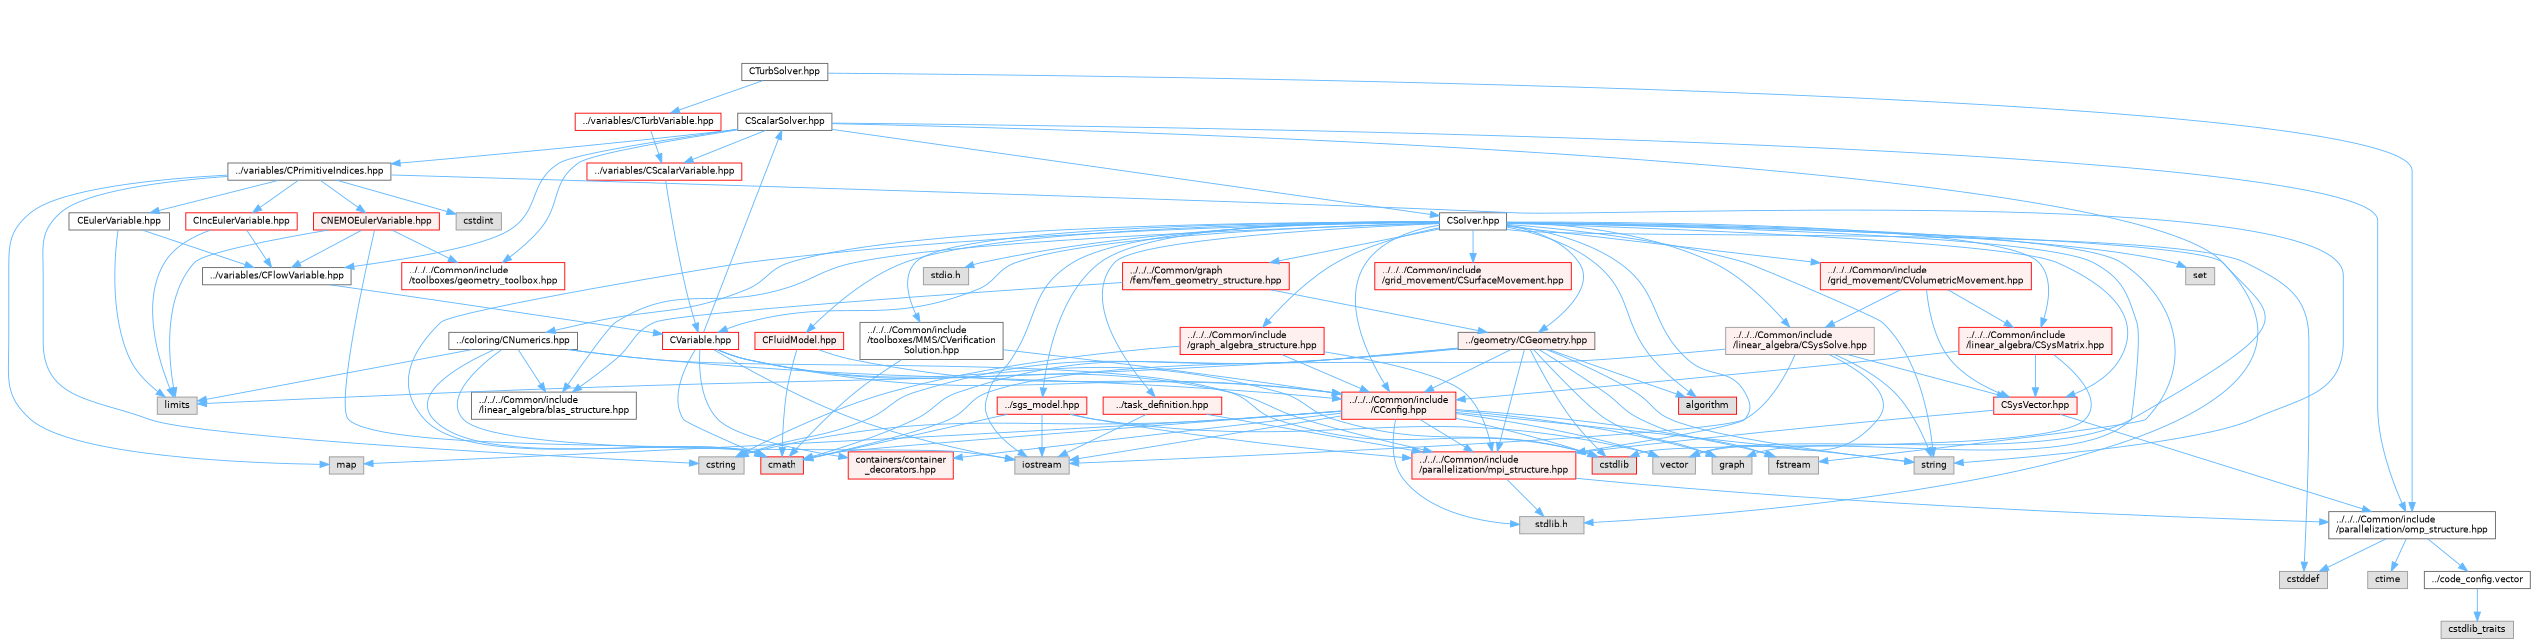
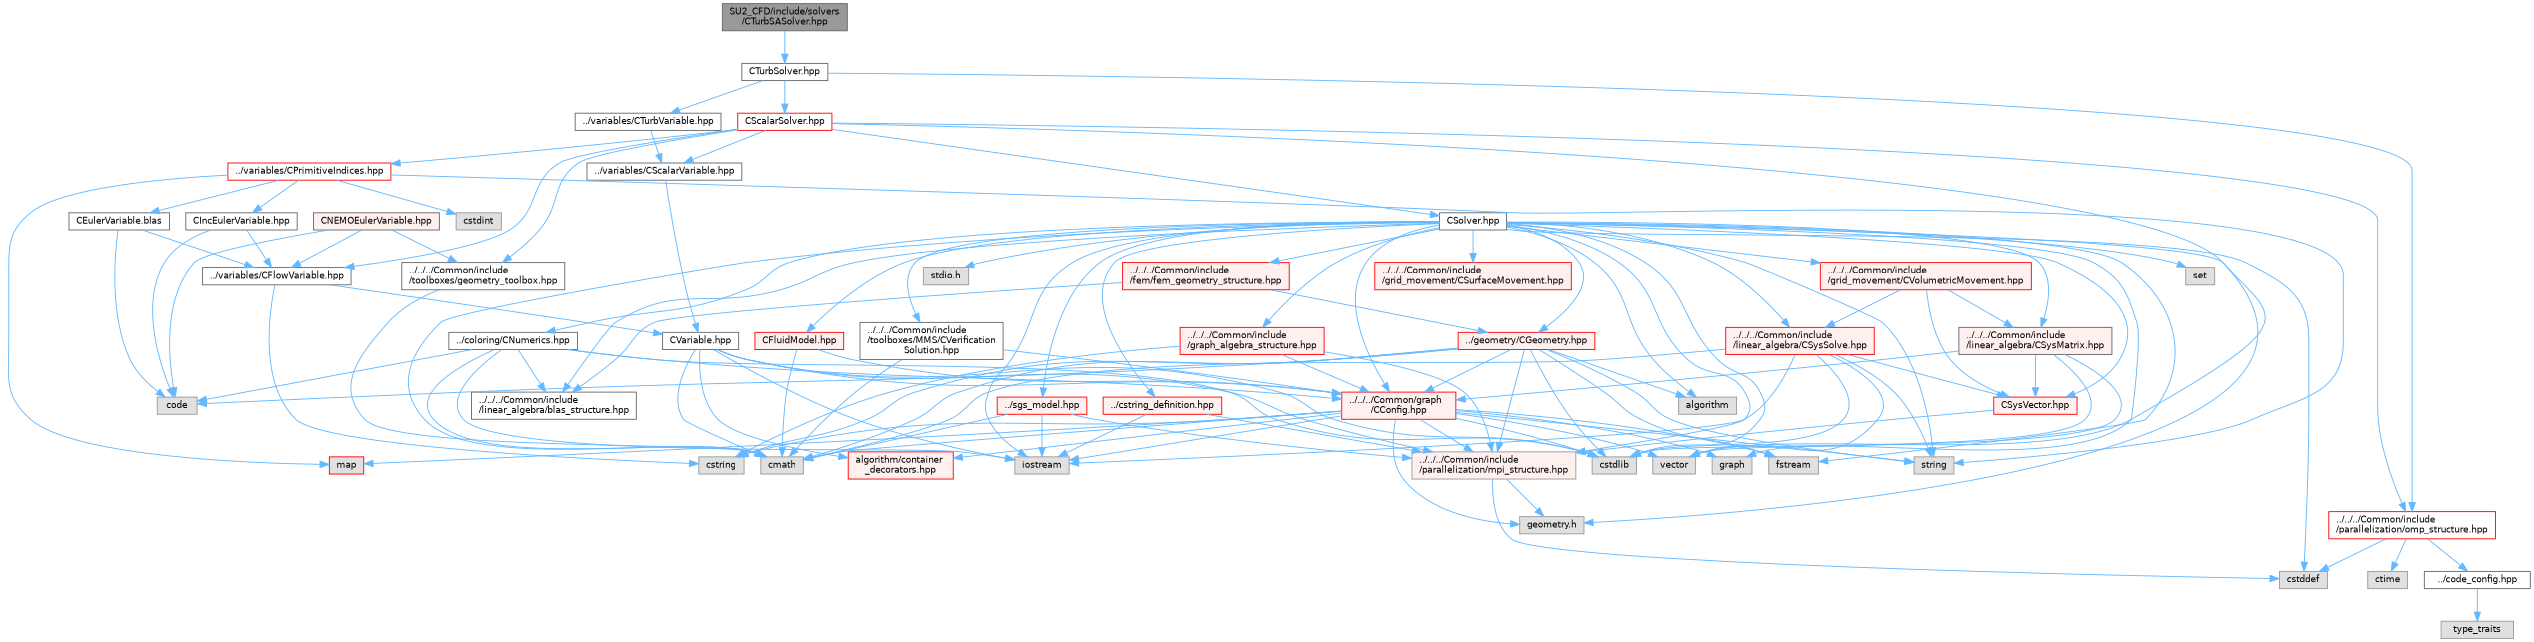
  digraph {
    node [color=grey60 fillcolor="#E0E0E0" fontname=Helvetica fontsize=10 shape=box style=filled]
    edge [color=steelblue1 fontname=Helvetica fontsize=10 labelfontname=Helvetica labelfontsize=10 style=solid]
+   n1 [color=gray40 fillcolor=grey60 fontcolor=black height=0.2 label="SU2_CFD/include/solvers\l/CTurbSASolver.hpp" width=0.4]
    n2 [color=grey40 fillcolor=white height=0.2 label="CTurbSolver.hpp" width=0.4]
-   n3 [color=grey40 fillcolor=white height=0.2 label="CScalarSolver.hpp" width=0.4]
-   n4 [color=grey40 fillcolor=white height=0.2 label="../../../Common/include\l/parallelization/omp_structure.hpp" width=0.4]
-   n5 [color=red fillcolor=white height=0.2 label="../variables/CTurbVariable.hpp" width=0.4]
+   n3 [color=red fillcolor=white height=0.2 label="CScalarSolver.hpp" width=0.4]
+   n4 [color=red fillcolor=white height=0.2 label="../../../Common/include\l/parallelization/omp_structure.hpp" width=0.4]
+   n5 [color=grey40 fillcolor=white height=0.2 label="../variables/CTurbVariable.hpp" width=0.4]
    n6 [height=0.2 label=vector width=0.4]
-   n7 [color=red fillcolor=white height=0.2 label="../../../Common/include\l/toolboxes/geometry_toolbox.hpp" width=0.4]
-   n8 [color=red fillcolor=white height=0.2 label="../variables/CScalarVariable.hpp" width=0.4]
+   n7 [color=grey40 fillcolor=white height=0.2 label="../../../Common/include\l/toolboxes/geometry_toolbox.hpp" width=0.4]
+   n8 [color=grey40 fillcolor=white height=0.2 label="../variables/CScalarVariable.hpp" width=0.4]
    n9 [color=grey40 fillcolor=white height=0.2 label="../variables/CFlowVariable.hpp" width=0.4]
-   n10 [color=grey40 fillcolor=white height=0.2 label="../variables/CPrimitiveIndices.hpp" width=0.4]
+   n10 [color=red fillcolor=white height=0.2 label="../variables/CPrimitiveIndices.hpp" width=0.4]
    n11 [color=grey40 fillcolor=white height=0.2 label="CSolver.hpp" width=0.4]
    n12 [height=0.2 label=cstddef width=0.4]
-   n13 [color=grey40 fillcolor=white height=0.2 label="../code_config.vector" width=0.4]
+   n13 [color=grey40 fillcolor=white height=0.2 label="../code_config.hpp" width=0.4]
    n14 [height=0.2 label=ctime width=0.4]
-   n15 [color=red height=0.2 label=cmath width=0.4]
-   n16 [color=red fillcolor=white height=0.2 label="CVariable.hpp" width=0.4]
+   n15 [height=0.2 label=cmath width=0.4]
+   n16 [color=grey40 fillcolor=white height=0.2 label="CVariable.hpp" width=0.4]
    n17 [height=0.2 label=string width=0.4]
    n18 [height=0.2 label=cstring width=0.4]
-   n19 [height=0.2 label=map width=0.4]
+   n19 [color=red height=0.2 label=map width=0.4]
    n20 [height=0.2 label=cstdint width=0.4]
-   n21 [color=grey40 fillcolor=white height=0.2 label="CEulerVariable.hpp" width=0.4]
-   n22 [color=red fillcolor=white height=0.2 label="CIncEulerVariable.hpp" width=0.4]
-   n23 [color=red fillcolor="#FFF0F0" height=0.2 label="CNEMOEulerVariable.hpp" width=0.4]
-   n24 [color=red fillcolor="#FFF0F0" height=0.2 label="../../../Common/include\l/parallelization/mpi_structure.hpp" width=0.4]
+   n21 [color=grey40 fillcolor=white height=0.2 label="CEulerVariable.blas" width=0.4]
+   n22 [color=grey40 fillcolor=white height=0.2 label="CIncEulerVariable.hpp" width=0.4]
+   n23 [color=grey40 fillcolor="#FFF0F0" height=0.2 label="CNEMOEulerVariable.hpp" width=0.4]
+   n24 [fillcolor="#FFF0F0" height=0.2 label="../../../Common/include\l/parallelization/mpi_structure.hpp" width=0.4]
    n25 [height=0.2 label=iostream width=0.4]
-   n26 [color=red fillcolor="#FFF0F0" height=0.2 label="../../../Common/include\l/CConfig.hpp" width=0.4]
-   n27 [height=0.2 label="stdlib.h" width=0.4]
+   n26 [color=red fillcolor="#FFF0F0" height=0.2 label="../../../Common/graph\l/CConfig.hpp" width=0.4]
+   n27 [height=0.2 label="geometry.h" width=0.4]
    n28 [height=0.2 label=fstream width=0.4]
    n29 [height=0.2 label="graph" width=0.4]
-   n30 [color=red height=0.2 label=algorithm width=0.4]
+   n30 [height=0.2 label=algorithm width=0.4]
    n31 [height=0.2 label=set width=0.4]
    n32 [height=0.2 label="stdio.h" width=0.4]
    n33 [color=red fillcolor="#FFF0F0" height=0.2 label="CFluidModel.hpp" width=0.4]
-   n34 [color=red fillcolor="#FFF0F0" height=0.2 label="../task_definition.hpp" width=0.4]
+   n34 [color=red fillcolor="#FFF0F0" height=0.2 label="../cstring_definition.hpp" width=0.4]
    n35 [color=grey40 fillcolor=white height=0.2 label="../coloring/CNumerics.hpp" width=0.4]
    n36 [color=grey40 fillcolor=white height=0.2 label="../../../Common/include\l/linear_algebra/blas_structure.hpp" width=0.4]
    n37 [color=red fillcolor="#FFF0F0" height=0.2 label="../sgs_model.hpp" width=0.4]
-   n38 [color=red fillcolor="#FFF0F0" height=0.2 label="../../../Common/graph\l/fem/fem_geometry_structure.hpp" width=0.4]
-   n39 [color=grey40 fillcolor="#FFF0F0" height=0.2 label="../geometry/CGeometry.hpp" width=0.4]
-   n40 [color=red fillcolor="#FFF0F0" height=0.2 label="../../../Common/include\l/linear_algebra/CSysMatrix.hpp" width=0.4]
+   n38 [color=red fillcolor="#FFF0F0" height=0.2 label="../../../Common/include\l/fem/fem_geometry_structure.hpp" width=0.4]
+   n39 [color=red fillcolor="#FFF0F0" height=0.2 label="../geometry/CGeometry.hpp" width=0.4]
+   n40 [color=grey40 fillcolor="#FFF0F0" height=0.2 label="../../../Common/include\l/linear_algebra/CSysMatrix.hpp" width=0.4]
    n41 [color=red fillcolor="#FFF0F0" height=0.2 label="CSysVector.hpp" width=0.4]
-   n42 [fillcolor="#FFF0F0" height=0.2 label="../../../Common/include\l/linear_algebra/CSysSolve.hpp" width=0.4]
+   n42 [color=red fillcolor="#FFF0F0" height=0.2 label="../../../Common/include\l/linear_algebra/CSysSolve.hpp" width=0.4]
    n43 [color=red fillcolor="#FFF0F0" height=0.2 label="../../../Common/include\l/grid_movement/CSurfaceMovement.hpp" width=0.4]
    n44 [color=red fillcolor="#FFF0F0" height=0.2 label="../../../Common/include\l/grid_movement/CVolumetricMovement.hpp" width=0.4]
    n45 [color=red fillcolor="#FFF0F0" height=0.2 label="../../../Common/include\l/graph_algebra_structure.hpp" width=0.4]
    n46 [color=grey40 fillcolor=white height=0.2 label="../../../Common/include\l/toolboxes/MMS/CVerification\lSolution.hpp" width=0.4]
-   n47 [height=0.2 label=cstdlib_traits width=0.4]
-   n48 [color=red height=0.2 label=cstdlib width=0.4]
-   n49 [color=red fillcolor="#FFF0F0" height=0.2 label="containers/container\l_decorators.hpp" width=0.4]
-   n50 [height=0.2 label=limits width=0.4]
-   n16 -> n3
+   n47 [height=0.2 label=type_traits width=0.4]
+   n48 [height=0.2 label=cstdlib width=0.4]
+   n49 [color=red fillcolor="#FFF0F0" height=0.2 label="algorithm/container\l_decorators.hpp" width=0.4]
+   n50 [height=0.2 label=code width=0.4]
+   n1 -> n2
+   n2 -> n3
    n2 -> n4
    n2 -> n5
    n3 -> n4
    n3 -> n6
    n3 -> n7
    n3 -> n8
    n3 -> n9
    n3 -> n10
    n3 -> n11
    n4 -> n12
    n4 -> n13
    n4 -> n14
    n5 -> n8
-   n23 -> n15
+   n7 -> n15
    n8 -> n16
    n9 -> n16
    n10 -> n17
-   n10 -> n18
+   n9 -> n18
    n10 -> n19
    n10 -> n20
    n10 -> n21
    n10 -> n22
-   n10 -> n23
    n11 -> n12
    n11 -> n15
-   n11 -> n16
+   n11 -> n48
    n11 -> n17
    n11 -> n24
    n11 -> n25
    n11 -> n26
    n11 -> n27
    n11 -> n28
    n11 -> n29
    n11 -> n30
    n11 -> n31
    n11 -> n32
    n11 -> n33
    n11 -> n34
    n11 -> n35
    n11 -> n36
    n11 -> n37
    n11 -> n38
    n11 -> n39
    n11 -> n40
    n11 -> n41
    n11 -> n42
    n11 -> n43
    n11 -> n44
    n11 -> n45
    n11 -> n46
    n13 -> n47
    n16 -> n15
    n16 -> n24
    n16 -> n25
    n16 -> n26
    n16 -> n48
    n16 -> n49
    n21 -> n9
    n21 -> n50
    n22 -> n9
    n22 -> n50
    n23 -> n7
    n23 -> n9
    n23 -> n50
-   n24 -> n4
+   n24 -> n12
    n24 -> n27
    n26 -> n6
    n26 -> n15
    n26 -> n17
    n26 -> n18
    n26 -> n19
    n26 -> n24
    n26 -> n25
    n26 -> n27
    n26 -> n28
    n26 -> n29
    n26 -> n48
    n26 -> n49
    n33 -> n15
    n33 -> n26
    n34 -> n24
    n34 -> n25
    n35 -> n15
    n35 -> n25
    n35 -> n26
    n35 -> n36
    n35 -> n48
    n35 -> n50
    n37 -> n15
    n37 -> n24
    n37 -> n25
    n38 -> n36
    n38 -> n39
    n39 -> n15
    n39 -> n17
    n39 -> n18
    n39 -> n24
    n39 -> n26
    n39 -> n28
-   n39 -> n29
    n39 -> n30
    n39 -> n48
    n39 -> n50
-   n37 -> n6
+   n40 -> n6
    n40 -> n26
    n40 -> n41
    n40 -> n48
-   n41 -> n4
    n41 -> n24
    n42 -> n6
    n42 -> n15
    n42 -> n17
    n42 -> n25
    n42 -> n41
+   n42 -> n48
    n44 -> n40
    n44 -> n41
    n44 -> n42
    n45 -> n18
    n45 -> n24
    n45 -> n26
    n46 -> n15
    n46 -> n26
  }
